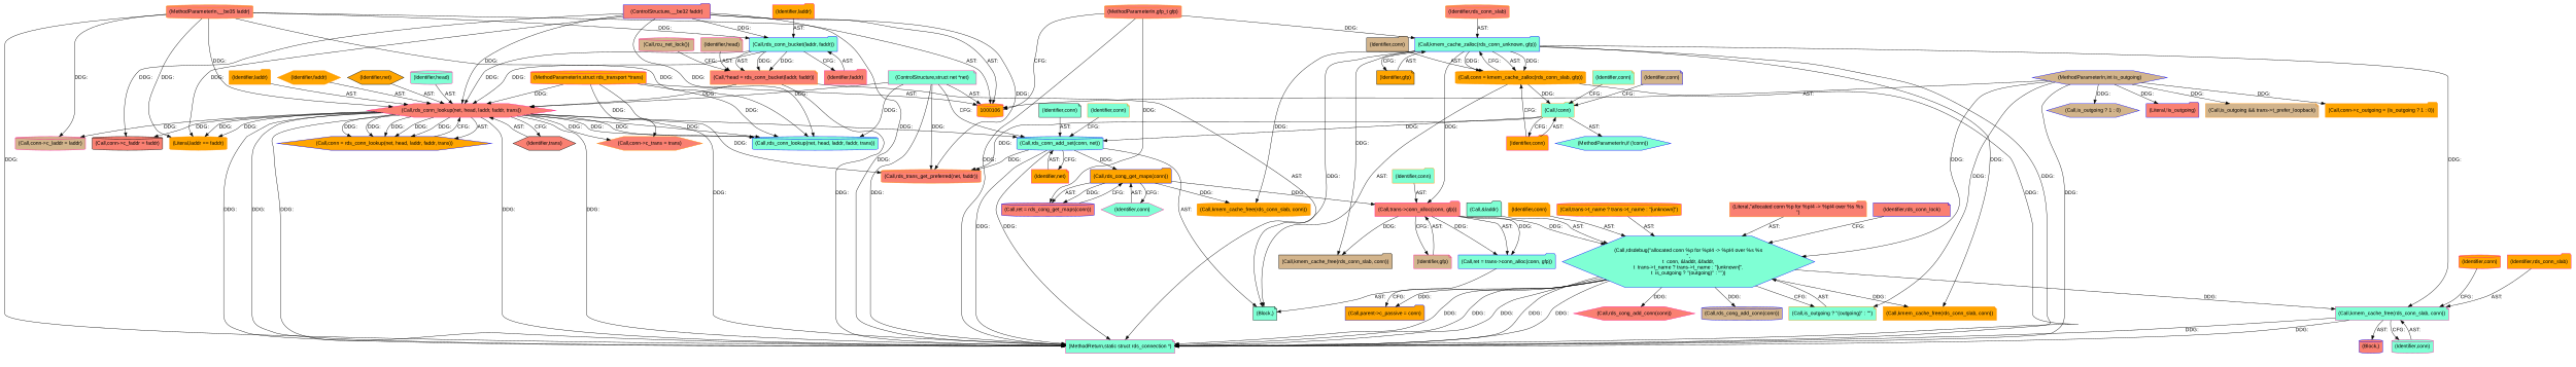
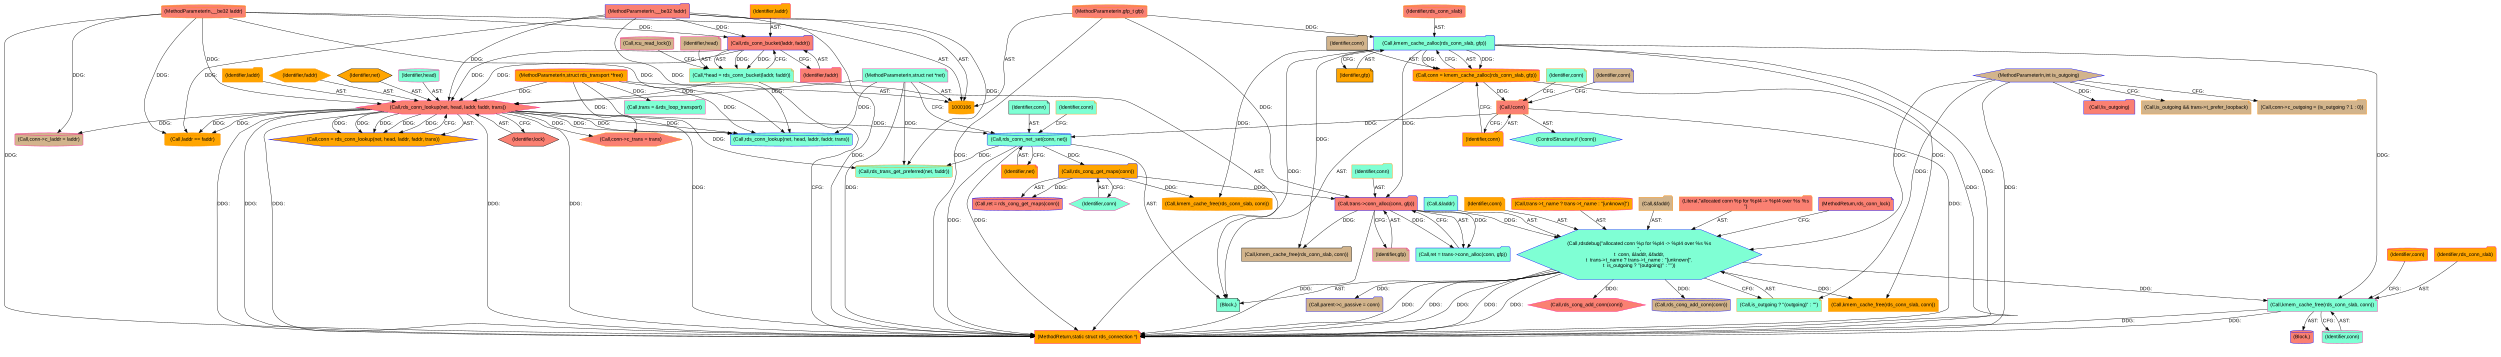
  digraph {
    fontname="Liberation Sans"
    node [color=darkorange fillcolor=aquamarine fontname="Liberation Sans" shape=folder style=filled]
    edge [fontname="Liberation Sans"]
    n1 [color=deeppink label="(Call,kmem_cache_free(rds_conn_slab, conn))" shape=note]
    n2 [color=deeppink label="(Identifier,conn)" shape=cylinder]
-   n3 [color=deeppink label="(MethodReturn,static struct rds_connection *)" shape=note]
+   n3 [color=deeppink fillcolor=orange label="(MethodReturn,static struct rds_connection *)" shape=note]
    n4 [color=blue fillcolor=salmon label="(Block,)" shape=cylinder]
-   n5 [color=blue label="(Call,kmem_cache_zalloc(rds_conn_unknown, gfp))"]
-   n6 [color=deeppink fillcolor=salmon label="(Call,trans->conn_alloc(conn, gfp))"]
-   n7 [fillcolor=orange label="(Call,conn = kmem_cache_zalloc(rds_conn_slab, gfp))" shape=cylinder]
+   n5 [color=blue label="(Call,kmem_cache_zalloc(rds_conn_slab, gfp))"]
+   n6 [color=blue fillcolor=salmon label="(Call,trans->conn_alloc(conn, gfp))"]
+   n7 [color=deeppink fillcolor=orange label="(Call,conn = kmem_cache_zalloc(rds_conn_slab, gfp))" shape=cylinder]
    n8 [color=black fillcolor=orange label="(Identifier,gfp)" shape=note]
    n9 [fillcolor=orange label="(Call,kmem_cache_free(rds_conn_slab, conn))" shape=cylinder]
    n10 [fillcolor=orange label="(Call,kmem_cache_free(rds_conn_slab, conn))" shape=note]
    n11 [color=black fillcolor=tan label="(Call,kmem_cache_free(rds_conn_slab, conn))"]
    n12 [color=blue label="(Call,rdsdebug(\"allocated conn %p for %pI4 -> %pI4 over %s %s\n\",\n\t  conn, &laddr, &faddr,\n\t  trans->t_name ? trans->t_name : \"[unknown]\",\n\t  is_outgoing ? \"(outgoing)\" : \"\"))" shape=hexagon]
    n13 [color=deeppink fillcolor=tan label="(Identifier,gfp)" shape=note]
    n14 [color=blue label="(Call,ret = trans->conn_alloc(conn, gfp))"]
    n15 [color=black label="(Block,)" shape=note]
-   n16 [label="(Call,!conn)"]
+   n16 [fillcolor=salmon label="(Call,!conn)"]
    n17 [fillcolor=salmon label="(MethodParameterIn,gfp_t gfp)" shape=cylinder]
-   1000106 [color=deeppink fillcolor=orange shape=cylinder]
+   1000106 [fillcolor=orange shape=cylinder]
    n19 [color=deeppink fillcolor=salmon label="(Call,rds_cong_add_conn(conn))" shape=hexagon]
    n20 [color=blue fillcolor=tan label="(Call,rds_cong_add_conn(conn))" shape=cylinder]
    n21 [label="(Call,is_outgoing ? \"(outgoing)\" : \"\")" shape=note]
-   n22 [color=blue fillcolor=orange label="(Call,parent->c_passive = conn)"]
+   n22 [color=blue fillcolor=tan label="(Call,parent->c_passive = conn)"]
    n23 [color=blue fillcolor=orange label="(Call,rds_cong_get_maps(conn))"]
    n24 [color=blue fillcolor=salmon label="(Call,ret = rds_cong_get_maps(conn))" shape=cylinder]
    n25 [color=deeppink label="(Identifier,conn)" shape=hexagon]
-   n26 [color=blue label="(Call,rds_conn_add_set(conn, net))" shape=cylinder]
-   n27 [fillcolor=salmon label="(Call,rds_trans_get_preferred(net, faddr))" shape=cylinder]
+   n26 [color=blue label="(Call,rds_conn_net_set(conn, net))" shape=cylinder]
+   n27 [label="(Call,rds_trans_get_preferred(net, faddr))" shape=cylinder]
    n28 [color=deeppink fillcolor=orange label="(Identifier,net)" shape=note]
-   n29 [color=blue label="(MethodParameterIn,if (!conn))" shape=hexagon]
+   n29 [color=blue label="(ControlStructure,if (!conn))" shape=hexagon]
    n30 [color=deeppink fillcolor=orange label="(Identifier,conn)"]
    n31 [color=deeppink fillcolor=salmon label="(Call,rds_conn_lookup(net, head, laddr, faddr, trans))" shape=hexagon]
-   n32 [color=black fillcolor=salmon label="(Identifier,trans)" shape=hexagon]
+   n32 [color=black fillcolor=salmon label="(Identifier,lock)" shape=hexagon]
    n33 [fillcolor=salmon label="(Call,conn->c_trans = trans)" shape=hexagon]
    n34 [color=deeppink fillcolor=tan label="(Call,conn->c_laddr = laddr)" shape=cylinder]
    n35 [color=blue label="(Call,rds_conn_lookup(net, head, laddr, faddr, trans))" shape=cylinder]
    n36 [color=blue fillcolor=orange label="(Call,conn = rds_conn_lookup(net, head, laddr, faddr, trans))" shape=hexagon]
-   n37 [fillcolor=orange label="(Literal,laddr == faddr)" shape=cylinder]
-   n38 [color=black fillcolor=salmon label="(Call,conn->c_faddr = faddr)" shape=cylinder]
-   n39 [color=deeppink label="(ControlStructure,struct net *net)" shape=note]
-   n40 [fillcolor=salmon label="(Call,*head = rds_conn_bucket(laddr, faddr))" shape=note]
-   n41 [color=blue label="(Call,rds_conn_bucket(laddr, faddr))"]
+   n37 [fillcolor=orange label="(Call,laddr == faddr)" shape=cylinder]
+   n39 [color=deeppink label="(MethodParameterIn,struct net *net)" shape=note]
+   n40 [label="(Call,*head = rds_conn_bucket(laddr, faddr))" shape=note]
+   n41 [color=blue fillcolor=salmon label="(Call,rds_conn_bucket(laddr, faddr))"]
    n42 [color=deeppink fillcolor=salmon label="(Identifier,faddr)"]
-   n43 [fillcolor=salmon label="(MethodParameterIn,__be35 laddr)" shape=cylinder]
-   n44 [color=blue fillcolor=salmon label="(ControlStructure,__be32 faddr)"]
-   n45 [color=deeppink fillcolor=orange label="(MethodParameterIn,struct rds_transport *trans)" shape=cylinder]
+   n43 [fillcolor=salmon label="(MethodParameterIn,__be32 laddr)" shape=cylinder]
+   n44 [color=blue fillcolor=salmon label="(MethodParameterIn,__be32 faddr)"]
+   n45 [color=deeppink fillcolor=orange label="(MethodParameterIn,struct rds_transport *free)" shape=cylinder]
+   n46 [color=deeppink label="(Call,trans = &rds_loop_transport)"]
    n47 [color=blue fillcolor=tan label="(MethodParameterIn,int is_outgoing)" shape=hexagon]
-   n48 [color=blue fillcolor=tan label="(Call,is_outgoing ? 1 : 0)" shape=hexagon]
-   n49 [color=blue fillcolor=salmon label="(Literal,!is_outgoing)"]
+   n49 [color=blue fillcolor=salmon label="(Call,!is_outgoing)"]
    n50 [fillcolor=tan label="(Call,is_outgoing && trans->t_prefer_loopback)" shape=note]
-   n51 [fillcolor=orange label="(Call,conn->c_outgoing = (is_outgoing ? 1 : 0))"]
-   n52 [color=deeppink fillcolor=tan label="(Call,rcu_net_lock())" shape=cylinder]
+   n51 [fillcolor=tan label="(Call,conn->c_outgoing = (is_outgoing ? 1 : 0))"]
+   n52 [color=deeppink fillcolor=tan label="(Call,rcu_read_lock())" shape=cylinder]
    n53 [fillcolor=salmon label="(Literal,\"allocated conn %p for %pI4 -> %pI4 over %s %s\n\")"]
-   n54 [color=blue fillcolor=salmon label="(Identifier,rds_conn_lock)" shape=note]
+   n54 [color=blue fillcolor=salmon label="(MethodReturn,rds_conn_lock)" shape=note]
    n55 [color=deeppink fillcolor=orange label="(Identifier,conn)" shape=cylinder]
    n56 [color=black fillcolor=tan label="(Identifier,conn)"]
    n57 [fillcolor=orange label="(Identifier,faddr)" shape=hexagon]
    n58 [color=deeppink fillcolor=tan label="(Identifier,head)" shape=note]
    n59 [fillcolor=salmon label="(Identifier,rds_conn_slab)" shape=cylinder]
    n60 [color=deeppink fillcolor=orange label="(Identifier,laddr)"]
-   n61 [color=black label="(Call,&laddr)"]
+   n61 [color=blue label="(Call,&laddr)"]
    n62 [fillcolor=orange label="(Identifier,conn)" shape=note]
    n63 [color=deeppink fillcolor=orange label="(Call,trans->t_name ? trans->t_name : \"[unknown]\")" shape=cylinder]
    n64 [color=black label="(Identifier,conn)" shape=note]
    n65 [color=deeppink fillcolor=orange label="(Identifier,rds_conn_slab)"]
    n66 [label="(Identifier,conn)"]
    n67 [label="(Identifier,conn)" shape=note]
    n68 [color=blue fillcolor=tan label="(Identifier,conn)" shape=note]
+   n69 [fillcolor=tan label="(Call,&faddr)"]
    n70 [color=black fillcolor=orange label="(Identifier,net)" shape=hexagon]
    n71 [color=deeppink label="(Identifier,head)" shape=cylinder]
    n72 [fillcolor=orange label="(Identifier,laddr)"]
    n73 [label="(Identifier,conn)" shape=note]
    n1 -> n2 [label="CFG: "]
    n1 -> n3 [label="DDG: "]
    n1 -> n3 [label="DDG: "]
    n1 -> n4 [label="AST: "]
    n2 -> n1 [label="AST: "]
    n5 -> n1 [label="DDG: "]
    n5 -> n3 [label="DDG: "]
    n5 -> n3 [label="DDG: "]
    n5 -> n6 [label="DDG: "]
    n5 -> n7 [label="AST: "]
    n5 -> n7 [label="DDG: "]
    n5 -> n7 [label="DDG: "]
    n5 -> n8 [label="CFG: "]
    n5 -> n9 [label="DDG: "]
    n5 -> n10 [label="DDG: "]
    n5 -> n11 [label="DDG: "]
+   n6 -> n3 [label="DDG: "]
    n6 -> n11 [label="DDG: "]
    n6 -> n12 [label="DDG: "]
    n6 -> n13 [label="CFG: "]
    n6 -> n14 [label="AST: "]
    n6 -> n14 [label="DDG: "]
    n6 -> n14 [label="DDG: "]
    n7 -> n3 [label="DDG: "]
    n7 -> n5 [label="CFG: "]
    n7 -> n15 [label="AST: "]
    n7 -> n16 [label="DDG: "]
    n8 -> n5 [label="AST: "]
    n12 -> n1 [label="DDG: "]
    n12 -> n3 [label="DDG: "]
    n12 -> n3 [label="DDG: "]
    n12 -> n3 [label="DDG: "]
    n12 -> n3 [label="DDG: "]
    n12 -> n3 [label="DDG: "]
    n12 -> n10 [label="DDG: "]
    n12 -> n15 [label="AST: "]
    n12 -> n19 [label="DDG: "]
    n12 -> n20 [label="DDG: "]
    n12 -> n21 [label="CFG: "]
    n12 -> n22 [label="DDG: "]
    n13 -> n6 [label="AST: "]
-   n14 -> n22 [label="CFG: "]
-   n16 -> n27 [label="DDG: "]
+   n14 -> n6 [label="CFG: "]
+   n16 -> n3 [label="DDG: "]
    n16 -> n26 [label="DDG: "]
    n16 -> n29 [label="AST: "]
    n16 -> n30 [label="CFG: "]
    n17 -> n3 [label="DDG: "]
    n17 -> n5 [label="DDG: "]
-   n17 -> n24 [label="DDG: "]
-   n17 -> 1000106 [label="CFG: "]
+   n17 -> n6 [label="DDG: "]
+   n17 -> 1000106 [label="AST: "]
    n21 -> n12 [label="AST: "]
    n23 -> n6 [label="DDG: "]
    n23 -> n9 [label="DDG: "]
    n23 -> n24 [label="AST: "]
    n23 -> n24 [label="DDG: "]
    n23 -> n25 [label="CFG: "]
-   n24 -> n23 [label="CFG: "]
    n25 -> n23 [label="AST: "]
    n26 -> n3 [label="DDG: "]
    n26 -> n3 [label="DDG: "]
    n26 -> n15 [label="AST: "]
    n26 -> n23 [label="DDG: "]
    n26 -> n27 [label="DDG: "]
    n26 -> n28 [label="CFG: "]
    n28 -> n26 [label="AST: "]
    n30 -> n7 [label="CFG: "]
    n30 -> n16 [label="AST: "]
    n31 -> n3 [label="DDG: "]
    n31 -> n3 [label="DDG: "]
    n31 -> n3 [label="DDG: "]
    n31 -> n3 [label="DDG: "]
    n31 -> n3 [label="DDG: "]
    n31 -> n26 [label="DDG: "]
    n31 -> n27 [label="DDG: "]
    n31 -> n32 [label="CFG: "]
    n31 -> n33 [label="DDG: "]
    n31 -> n34 [label="DDG: "]
    n31 -> n35 [label="DDG: "]
    n31 -> n35 [label="DDG: "]
    n31 -> n35 [label="DDG: "]
    n31 -> n36 [label="AST: "]
    n31 -> n36 [label="DDG: "]
    n31 -> n36 [label="DDG: "]
    n31 -> n36 [label="DDG: "]
    n31 -> n36 [label="DDG: "]
    n31 -> n36 [label="DDG: "]
    n31 -> n37 [label="DDG: "]
    n31 -> n37 [label="DDG: "]
-   n31 -> n38 [label="DDG: "]
    n32 -> n31 [label="AST: "]
    n36 -> n31 [label="CFG: "]
    n39 -> n3 [label="DDG: "]
    n39 -> 1000106 [label="AST: "]
    n39 -> n26 [label="CFG: "]
    n39 -> n27 [label="DDG: "]
    n39 -> n31 [label="DDG: "]
    n39 -> n35 [label="DDG: "]
-   n40 -> n3 [label="DDG: "]
+   n40 -> n3 [label="CFG: "]
    n40 -> n15 [label="AST: "]
    n40 -> n31 [label="DDG: "]
+   n40 -> n41 [label="CFG: "]
    n41 -> n31 [label="DDG: "]
    n41 -> n31 [label="DDG: "]
    n41 -> n40 [label="AST: "]
    n41 -> n40 [label="DDG: "]
    n41 -> n40 [label="DDG: "]
    n41 -> n42 [label="CFG: "]
    n42 -> n41 [label="AST: "]
    n43 -> n3 [label="DDG: "]
    n43 -> 1000106 [label="AST: "]
    n43 -> n31 [label="DDG: "]
    n43 -> n34 [label="DDG: "]
    n43 -> n35 [label="DDG: "]
    n43 -> n37 [label="DDG: "]
    n43 -> n41 [label="DDG: "]
    n44 -> n3 [label="DDG: "]
    n44 -> 1000106 [label="AST: "]
    n44 -> n27 [label="DDG: "]
    n44 -> n31 [label="DDG: "]
    n44 -> n35 [label="DDG: "]
    n44 -> n37 [label="DDG: "]
-   n44 -> n38 [label="DDG: "]
    n44 -> n41 [label="DDG: "]
    n45 -> n3 [label="DDG: "]
    n45 -> 1000106 [label="AST: "]
    n45 -> n31 [label="DDG: "]
    n45 -> n33 [label="DDG: "]
    n45 -> n35 [label="DDG: "]
+   n45 -> n46 [label="DDG: "]
    n47 -> n3 [label="DDG: "]
    n47 -> n12 [label="DDG: "]
-   n47 -> 1000106 [label="AST: "]
    n47 -> n21 [label="DDG: "]
-   n47 -> n48 [label="DDG: "]
    n47 -> n49 [label="DDG: "]
-   n47 -> n50 [label="DDG: "]
-   n47 -> n51 [label="DDG: "]
+   n47 -> n50 [label="CFG: "]
+   n47 -> n51 [label="CFG: "]
    n52 -> n40 [label="CFG: "]
    n53 -> n12 [label="AST: "]
    n54 -> n12 [label="CFG: "]
    n55 -> n1 [label="CFG: "]
    n56 -> n7 [label="AST: "]
    n57 -> n31 [label="AST: "]
    n58 -> n40 [label="AST: "]
    n59 -> n5 [label="AST: "]
    n60 -> n41 [label="AST: "]
    n61 -> n12 [label="AST: "]
    n62 -> n12 [label="AST: "]
    n63 -> n12 [label="AST: "]
    n64 -> n26 [label="AST: "]
    n65 -> n1 [label="AST: "]
    n66 -> n6 [label="AST: "]
    n67 -> n16 [label="CFG: "]
    n68 -> n16 [label="CFG: "]
+   n69 -> n12 [label="AST: "]
    n70 -> n31 [label="AST: "]
    n71 -> n31 [label="AST: "]
    n72 -> n31 [label="AST: "]
    n73 -> n26 [label="CFG: "]
  }
